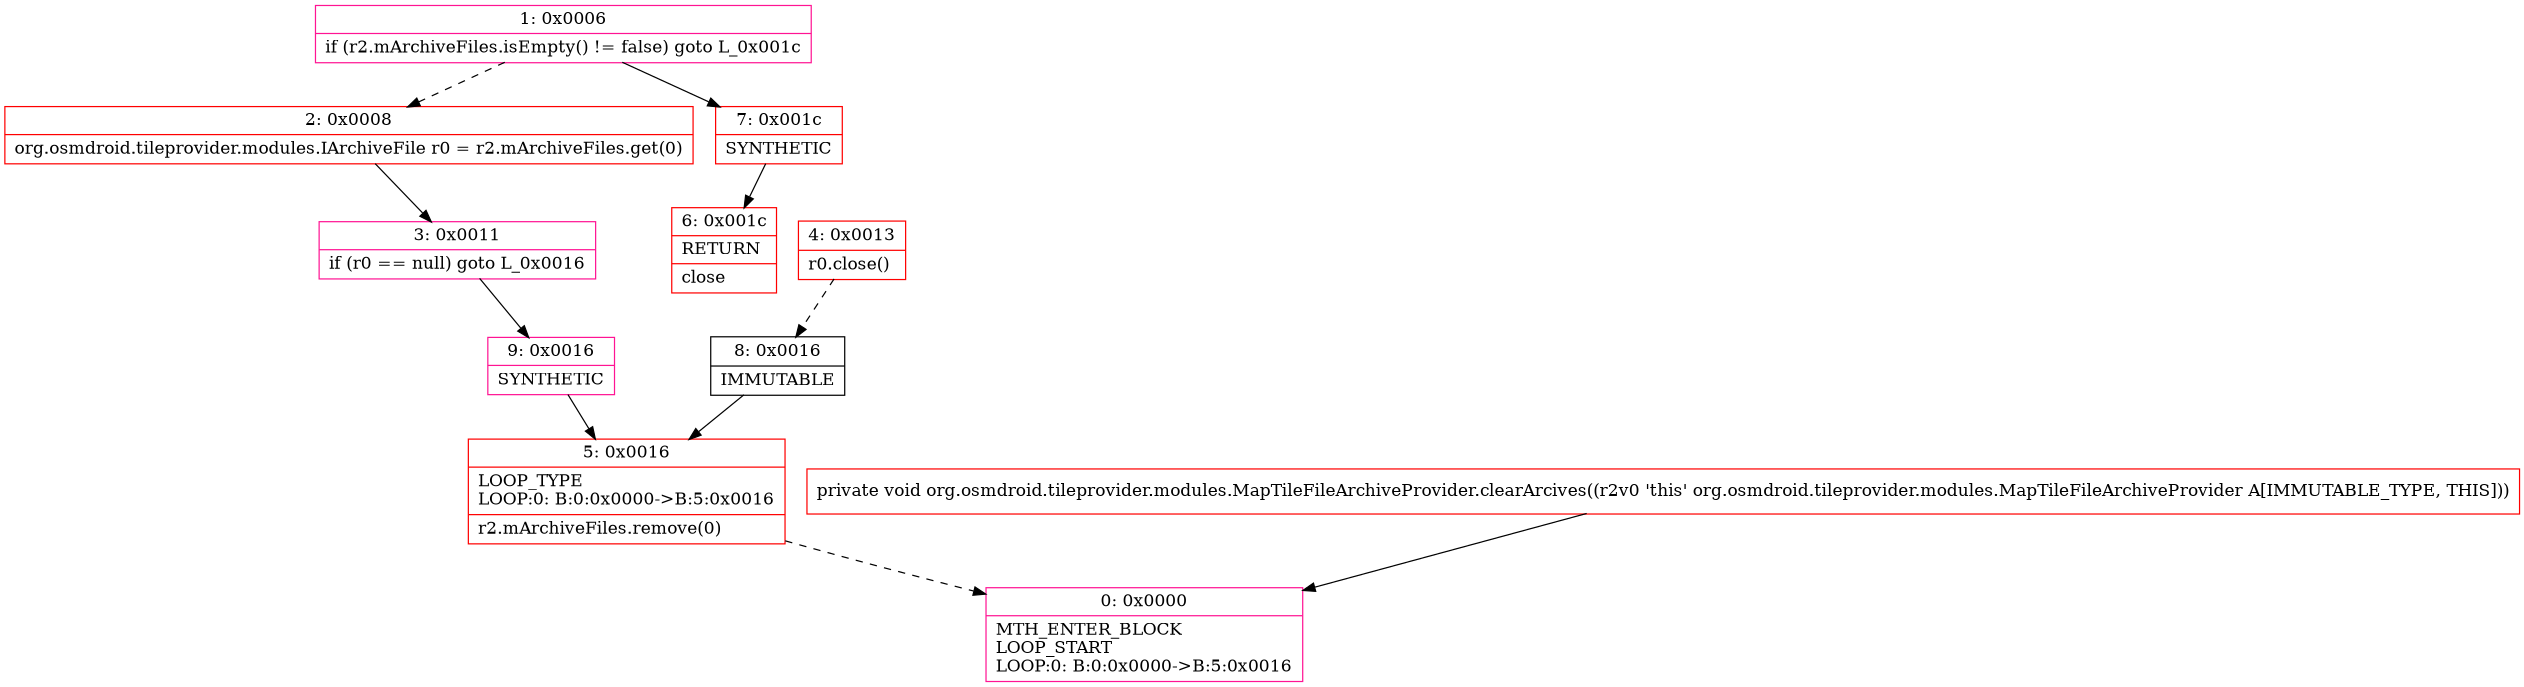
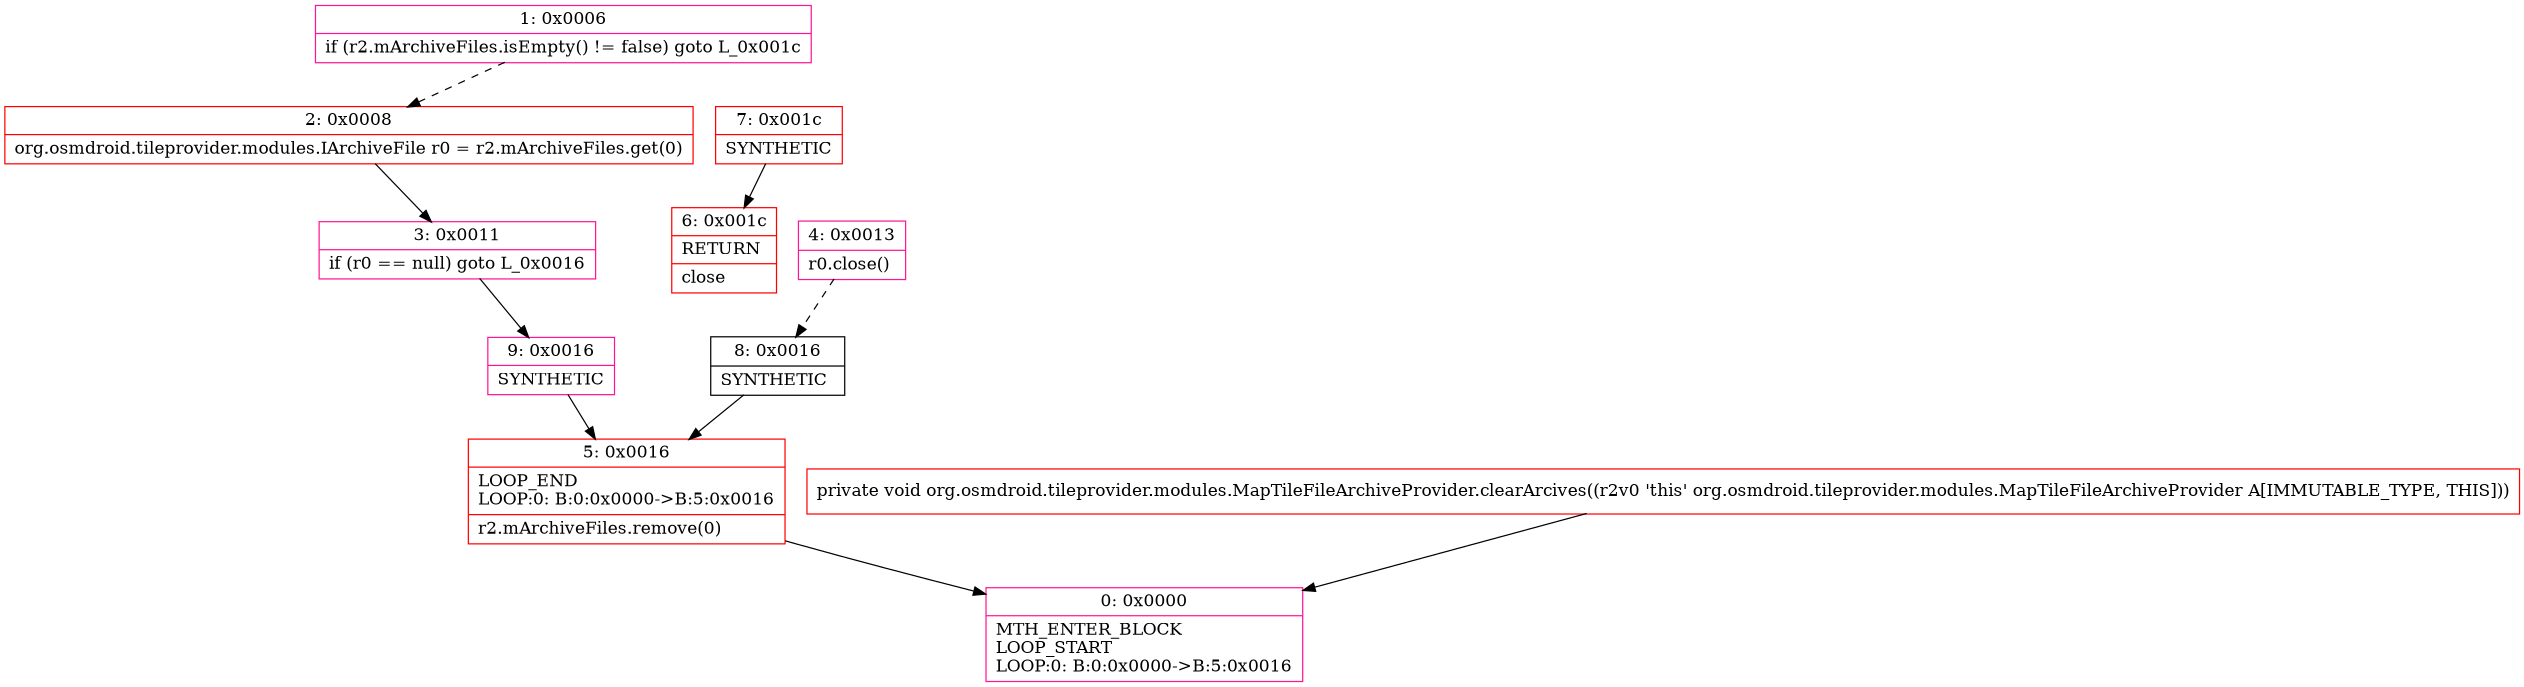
  digraph {
    node [color=deeppink shape=record]
    n1 [label="{0\:\ 0x0000|MTH_ENTER_BLOCK\lLOOP_START\lLOOP:0: B:0:0x0000\-\>B:5:0x0016\l}"]
    n2 [label="{1\:\ 0x0006|if (r2.mArchiveFiles.isEmpty() != false) goto L_0x001c\l}"]
    n3 [color=red label="{2\:\ 0x0008|org.osmdroid.tileprovider.modules.IArchiveFile r0 = r2.mArchiveFiles.get(0)\l}"]
    n4 [color=red label="{7\:\ 0x001c|SYNTHETIC\l}"]
    n5 [label="{3\:\ 0x0011|if (r0 == null) goto L_0x0016\l}"]
    n6 [color=red label="{6\:\ 0x001c|RETURN\l|close\l}"]
    n7 [label="{9\:\ 0x0016|SYNTHETIC\l}"]
-   n8 [color=red label="{4\:\ 0x0013|r0.close()\l}"]
-   n9 [color=black label="{8\:\ 0x0016|IMMUTABLE\l}"]
-   n10 [color=red label="{5\:\ 0x0016|LOOP_TYPE\lLOOP:0: B:0:0x0000\-\>B:5:0x0016\l|r2.mArchiveFiles.remove(0)\l}"]
+   n8 [label="{4\:\ 0x0013|r0.close()\l}"]
+   n9 [color=black label="{8\:\ 0x0016|SYNTHETIC\l}"]
+   n10 [color=red label="{5\:\ 0x0016|LOOP_END\lLOOP:0: B:0:0x0000\-\>B:5:0x0016\l|r2.mArchiveFiles.remove(0)\l}"]
    n11 [color=red label="{private void org.osmdroid.tileprovider.modules.MapTileFileArchiveProvider.clearArcives((r2v0 'this' org.osmdroid.tileprovider.modules.MapTileFileArchiveProvider A[IMMUTABLE_TYPE, THIS])) }"]
    n2 -> n3 [style=dashed]
-   n2 -> n4
    n3 -> n5
    n4 -> n6
    n5 -> n7
    n7 -> n10
    n8 -> n9 [style=dashed]
    n9 -> n10
-   n10 -> n1 [style=dashed]
+   n10 -> n1
    n11 -> n1
  }
